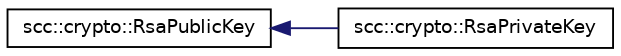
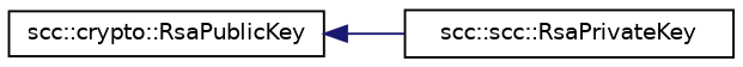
  digraph {
    rankdir=LR
    node [color=black fillcolor=white fontname=Helvetica fontsize=10 shape=record style=filled]
    n1 [height=0.2 label="scc::crypto::RsaPublicKey" width=0.4]
-   n2 [height=0.2 label="scc::crypto::RsaPrivateKey" width=0.4]
+   n2 [height=0.2 label="scc::scc::RsaPrivateKey" width=0.4]
    n1 -> n2 [color=midnightblue dir=back fontname=Helvetica fontsize=10 labelfontname=Helvetica labelfontsize=10 style=solid]
  }
